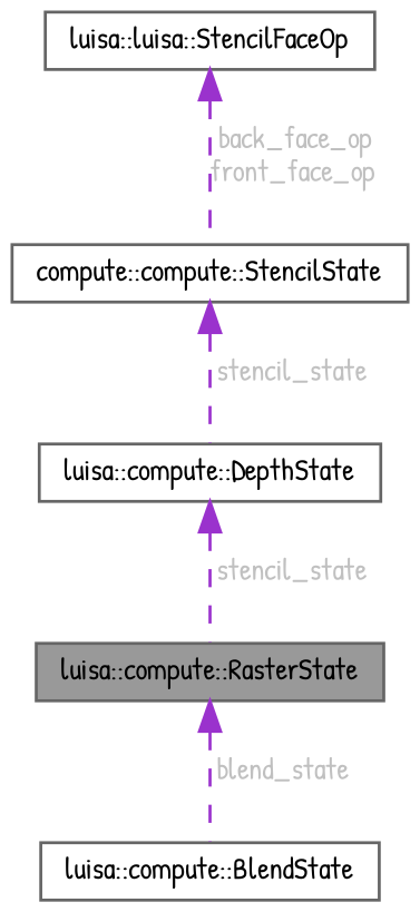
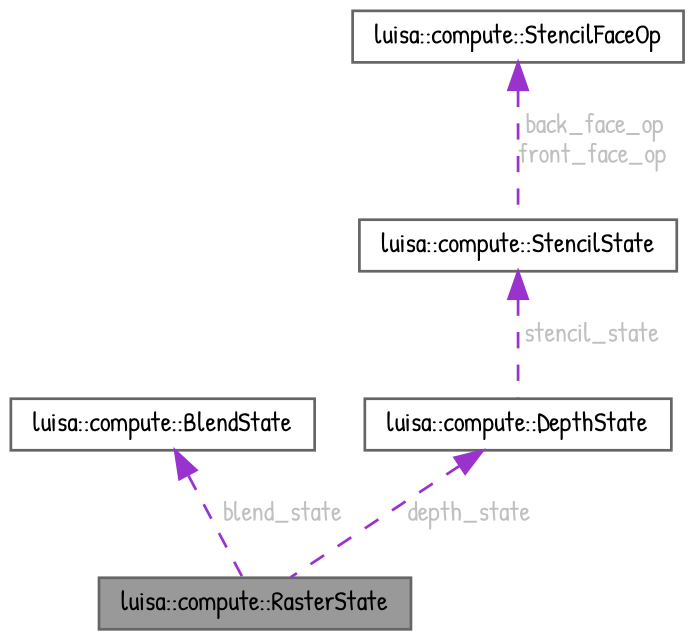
  digraph {
    fontname="Patrick Hand"
    node [color=gray40 fillcolor=white fontname="Patrick Hand" fontsize=10 shape=box style=filled]
    edge [color=darkorchid3 dir=back fontcolor=grey fontname="Patrick Hand" fontsize=10 labelfontname=Helvetica labelfontsize=10 style=dashed]
    n1 [fillcolor=grey60 fontcolor=black height=0.2 label="luisa::compute::RasterState" width=0.4]
    n2 [height=0.2 label="luisa::compute::BlendState" width=0.4]
    n3 [height=0.2 label="luisa::compute::DepthState" width=0.4]
-   n4 [height=0.2 label="compute::compute::StencilState" width=0.4]
-   n5 [height=0.2 label="luisa::luisa::StencilFaceOp" width=0.4]
-   n1 -> n2 [label=" blend_state"]
-   n3 -> n1 [label=" stencil_state"]
+   n4 [height=0.2 label="luisa::compute::StencilState" width=0.4]
+   n5 [height=0.2 label="luisa::compute::StencilFaceOp" width=0.4]
+   n2 -> n1 [label=" blend_state"]
+   n3 -> n1 [label=" depth_state"]
    n4 -> n3 [label=" stencil_state"]
    n5 -> n4 [label=" back_face_op\nfront_face_op"]
  }
